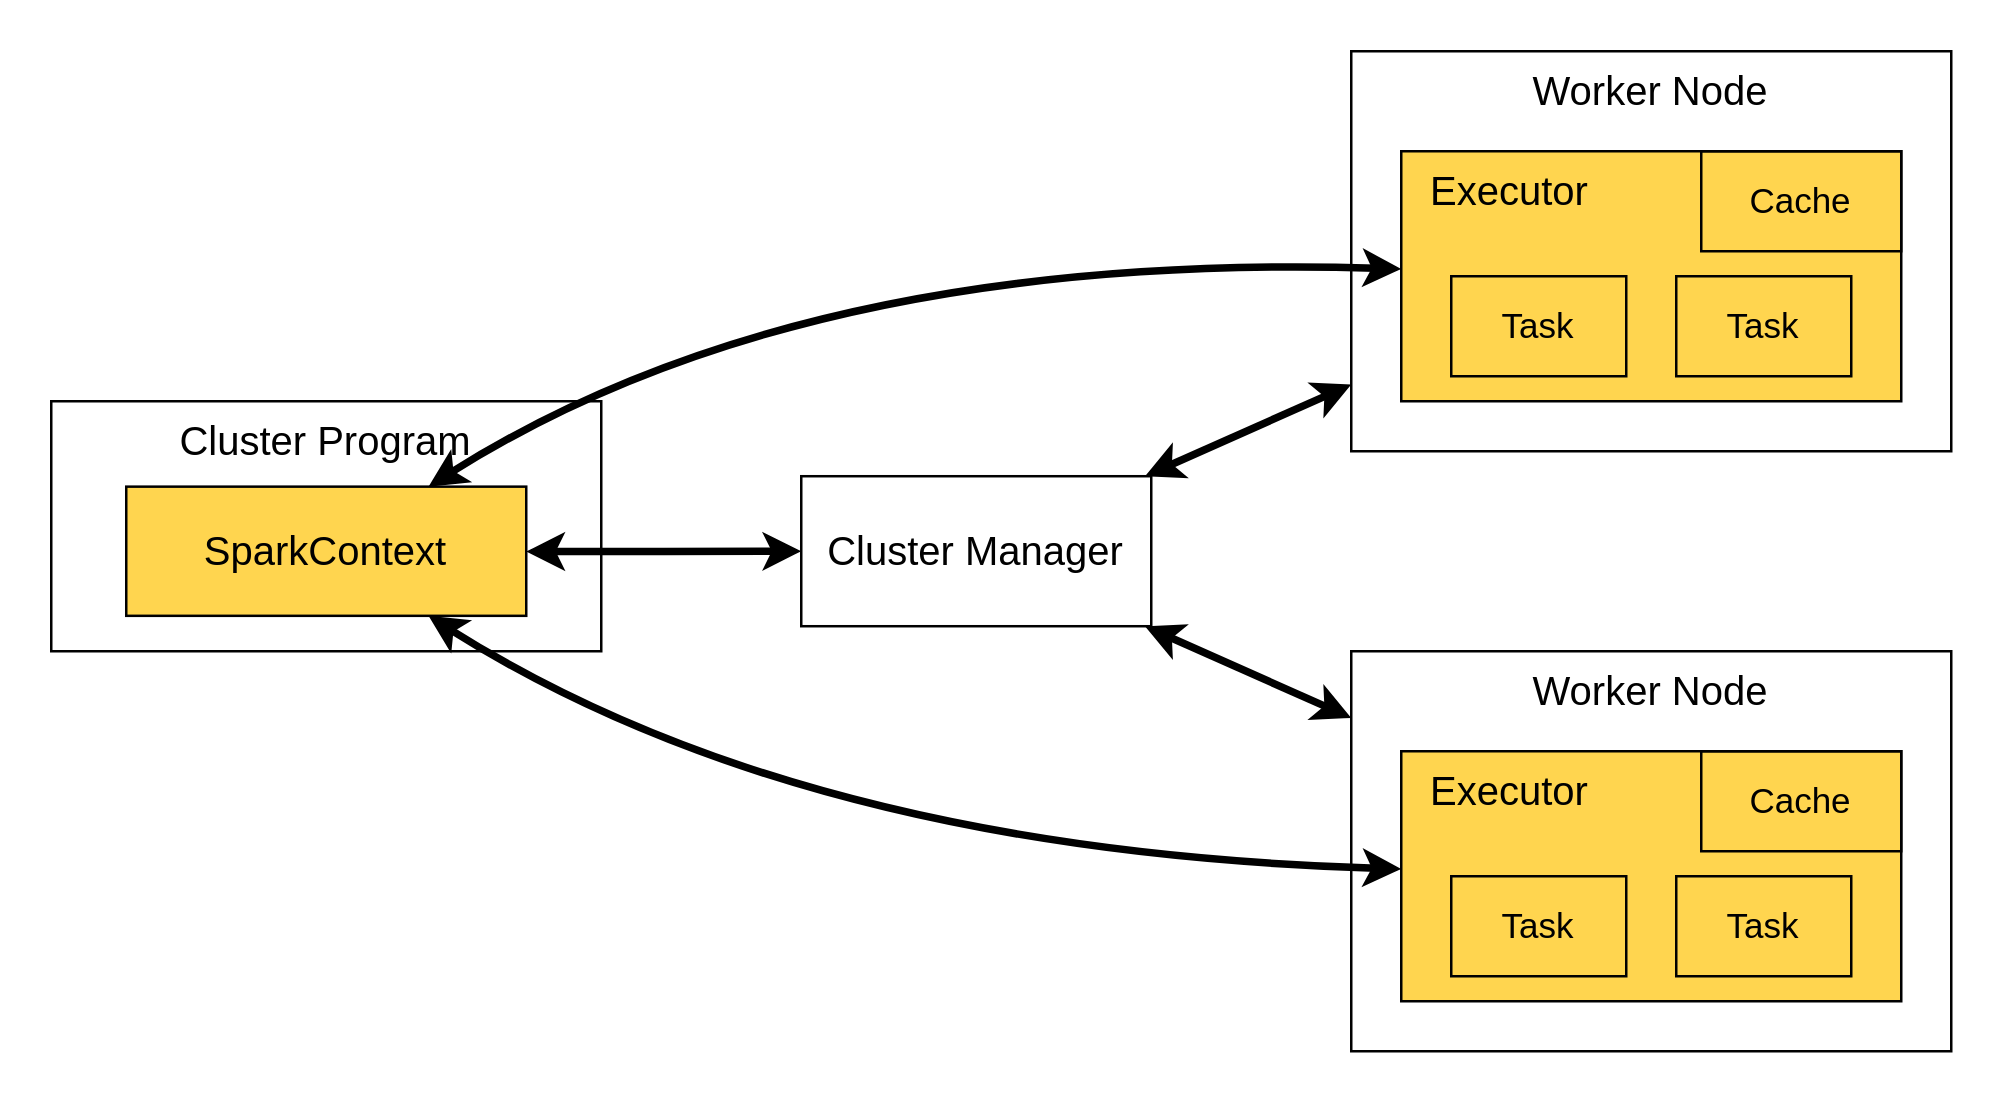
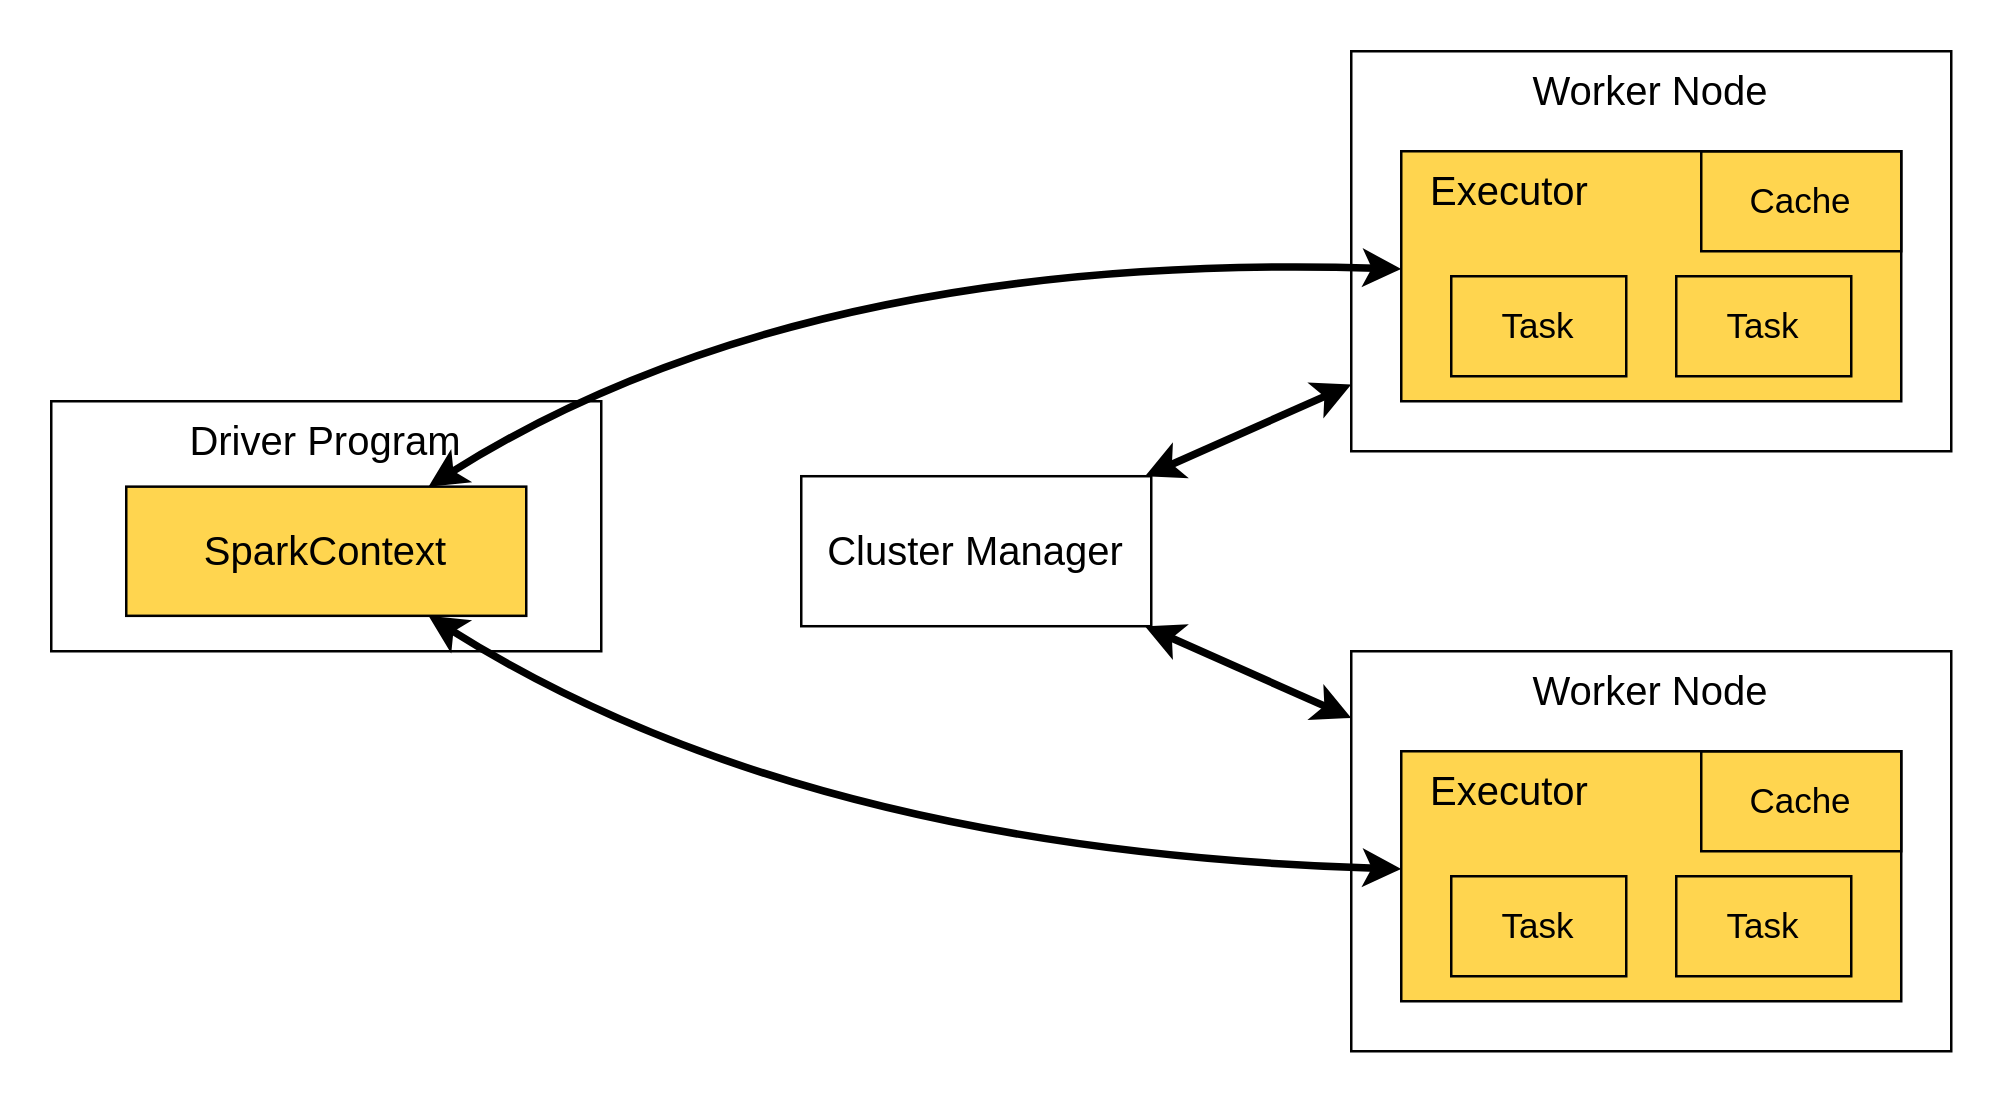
  <mxCell id="0" />
  <mxCell id="1" parent="0" />
- <mxCell id="2" value="Cluster Program" style="rounded=0;whiteSpace=wrap;html=1;fontSize=16;verticalAlign=top;container=1;collapsible=0;recursiveResize=0;" parent="1" vertex="1"><mxGeometry x="20" y="160" width="220" height="100" as="geometry" /></mxCell>
+ <mxCell id="2" value="Driver Program" style="rounded=0;whiteSpace=wrap;html=1;fontSize=16;verticalAlign=top;container=1;collapsible=0;recursiveResize=0;" parent="1" vertex="1"><mxGeometry x="20" y="160" width="220" height="100" as="geometry" /></mxCell>
  <mxCell id="3" value="SparkContext" style="rounded=0;whiteSpace=wrap;html=1;fontSize=16;verticalAlign=middle;fillColor=#ffd54f;" parent="2" vertex="1"><mxGeometry x="30" y="34.16" width="160" height="51.67" as="geometry" /></mxCell>
  <mxCell id="4" style="rounded=0;orthogonalLoop=1;jettySize=auto;html=1;startArrow=classic;startFill=1;strokeWidth=3;" parent="1" source="6" target="8" edge="1"><mxGeometry relative="1" as="geometry" /></mxCell>
  <mxCell id="5" style="rounded=0;orthogonalLoop=1;jettySize=auto;html=1;startArrow=classic;startFill=1;strokeWidth=3;" parent="1" source="6" target="13" edge="1"><mxGeometry relative="1" as="geometry" /></mxCell>
  <mxCell id="6" value="Cluster Manager" style="rounded=0;whiteSpace=wrap;html=1;fontSize=16;verticalAlign=middle;container=1;collapsible=0;" parent="1" vertex="1"><mxGeometry x="320" y="189.99" width="140" height="60" as="geometry" /></mxCell>
- <mxCell id="7" style="edgeStyle=orthogonalEdgeStyle;rounded=0;orthogonalLoop=1;jettySize=auto;html=1;entryX=0;entryY=0.5;entryDx=0;entryDy=0;startArrow=classic;startFill=1;strokeWidth=3;" parent="1" source="3" target="6" edge="1"><mxGeometry relative="1" as="geometry"><mxPoint x="240" y="280" as="sourcePoint" /></mxGeometry></mxCell>
  <mxCell id="8" value="Worker Node" style="rounded=0;whiteSpace=wrap;html=1;fontSize=16;verticalAlign=top;container=1;collapsible=0;" parent="1" vertex="1"><mxGeometry x="540" y="20" width="240" height="160" as="geometry" /></mxCell>
  <mxCell id="9" value="Executor" style="rounded=0;whiteSpace=wrap;html=1;fontSize=16;verticalAlign=top;fillColor=#ffd54f;align=left;spacingLeft=10;" parent="8" vertex="1"><mxGeometry x="20" y="40" width="200" height="100" as="geometry" /></mxCell>
  <mxCell id="10" value="Cache" style="rounded=0;whiteSpace=wrap;html=1;fillColor=none;fontSize=14;" parent="8" vertex="1"><mxGeometry x="140" y="40" width="80" height="40" as="geometry" /></mxCell>
  <mxCell id="11" value="Task" style="rounded=0;whiteSpace=wrap;html=1;fontSize=14;fillColor=none;" parent="8" vertex="1"><mxGeometry x="40" y="90" width="70" height="40" as="geometry" /></mxCell>
  <mxCell id="12" value="Task" style="rounded=0;whiteSpace=wrap;html=1;fontSize=14;fillColor=none;" parent="8" vertex="1"><mxGeometry x="130" y="90" width="70" height="40" as="geometry" /></mxCell>
  <mxCell id="13" value="Worker Node" style="rounded=0;whiteSpace=wrap;html=1;fontSize=16;verticalAlign=top;container=1;collapsible=0;" parent="1" vertex="1"><mxGeometry x="540" y="260" width="240" height="160" as="geometry" /></mxCell>
  <mxCell id="14" value="Executor" style="rounded=0;whiteSpace=wrap;html=1;fontSize=16;verticalAlign=top;fillColor=#ffd54f;align=left;spacingLeft=10;" parent="13" vertex="1"><mxGeometry x="20" y="40" width="200" height="100" as="geometry" /></mxCell>
  <mxCell id="15" value="Cache" style="rounded=0;whiteSpace=wrap;html=1;fillColor=none;fontSize=14;" parent="13" vertex="1"><mxGeometry x="140" y="40" width="80" height="40" as="geometry" /></mxCell>
  <mxCell id="16" value="Task" style="rounded=0;whiteSpace=wrap;html=1;fontSize=14;fillColor=none;" parent="13" vertex="1"><mxGeometry x="40" y="90" width="70" height="40" as="geometry" /></mxCell>
  <mxCell id="17" value="Task" style="rounded=0;whiteSpace=wrap;html=1;fontSize=14;fillColor=none;" parent="13" vertex="1"><mxGeometry x="130" y="90" width="70" height="40" as="geometry" /></mxCell>
  <mxCell id="18" value="" style="curved=1;endArrow=classic;html=1;rounded=0;startArrow=classic;startFill=1;strokeWidth=3;" parent="1" source="3" target="9" edge="1"><mxGeometry width="50" height="50" relative="1" as="geometry"><mxPoint x="320" y="90" as="sourcePoint" /><mxPoint x="370" y="40" as="targetPoint" /><Array as="points"><mxPoint x="320" y="100" /></Array></mxGeometry></mxCell>
  <mxCell id="19" value="" style="curved=1;endArrow=classic;html=1;rounded=0;startArrow=classic;startFill=1;strokeWidth=3;" parent="1" source="3" target="14" edge="1"><mxGeometry width="50" height="50" relative="1" as="geometry"><mxPoint x="75" y="450" as="sourcePoint" /><mxPoint x="460" y="373" as="targetPoint" /><Array as="points"><mxPoint x="320" y="340" /></Array></mxGeometry></mxCell>
